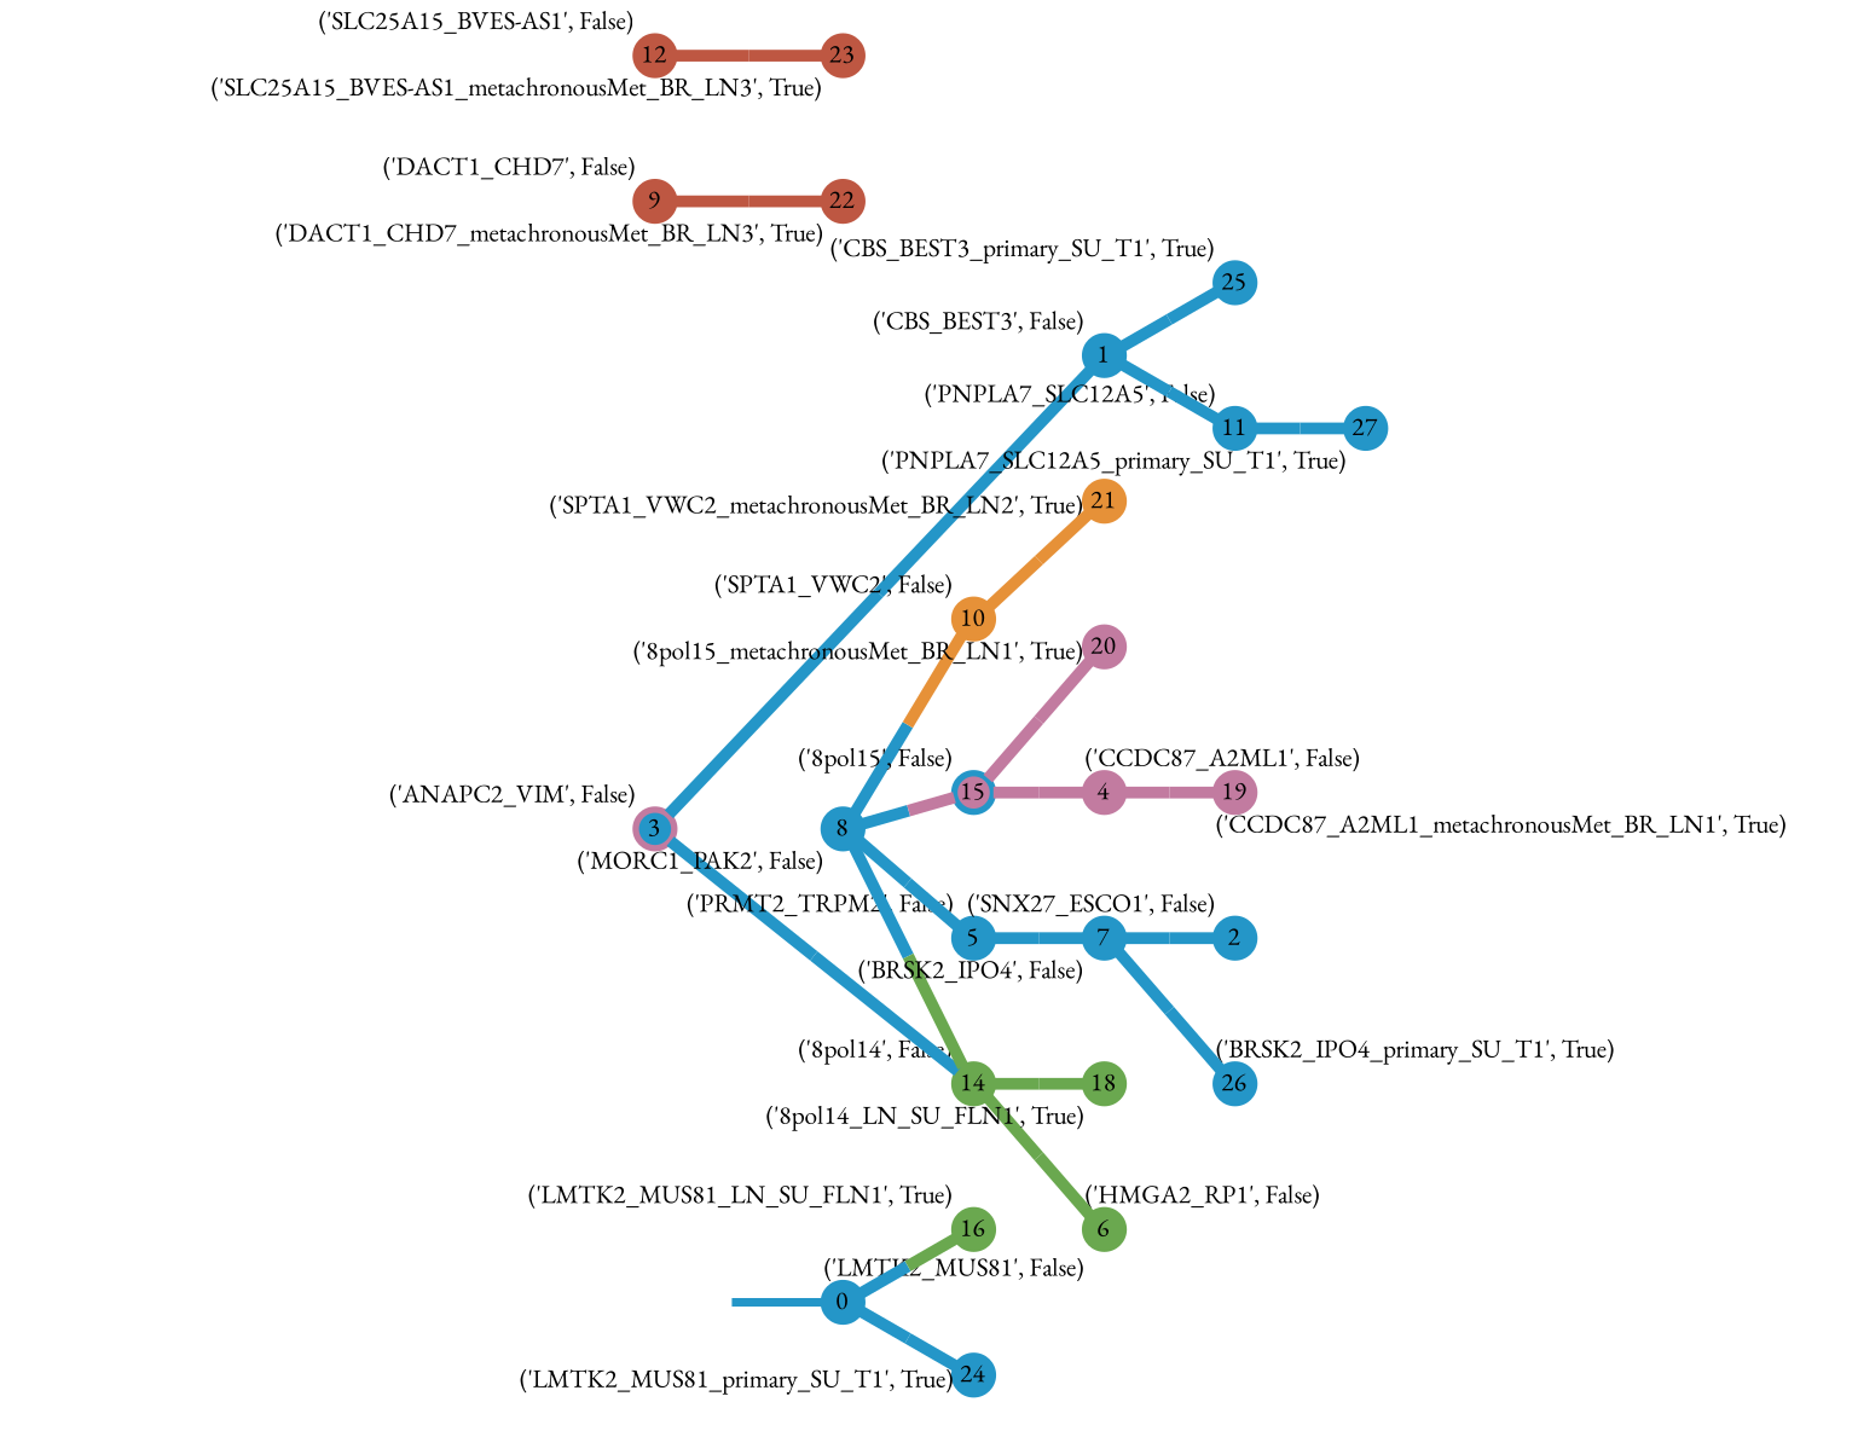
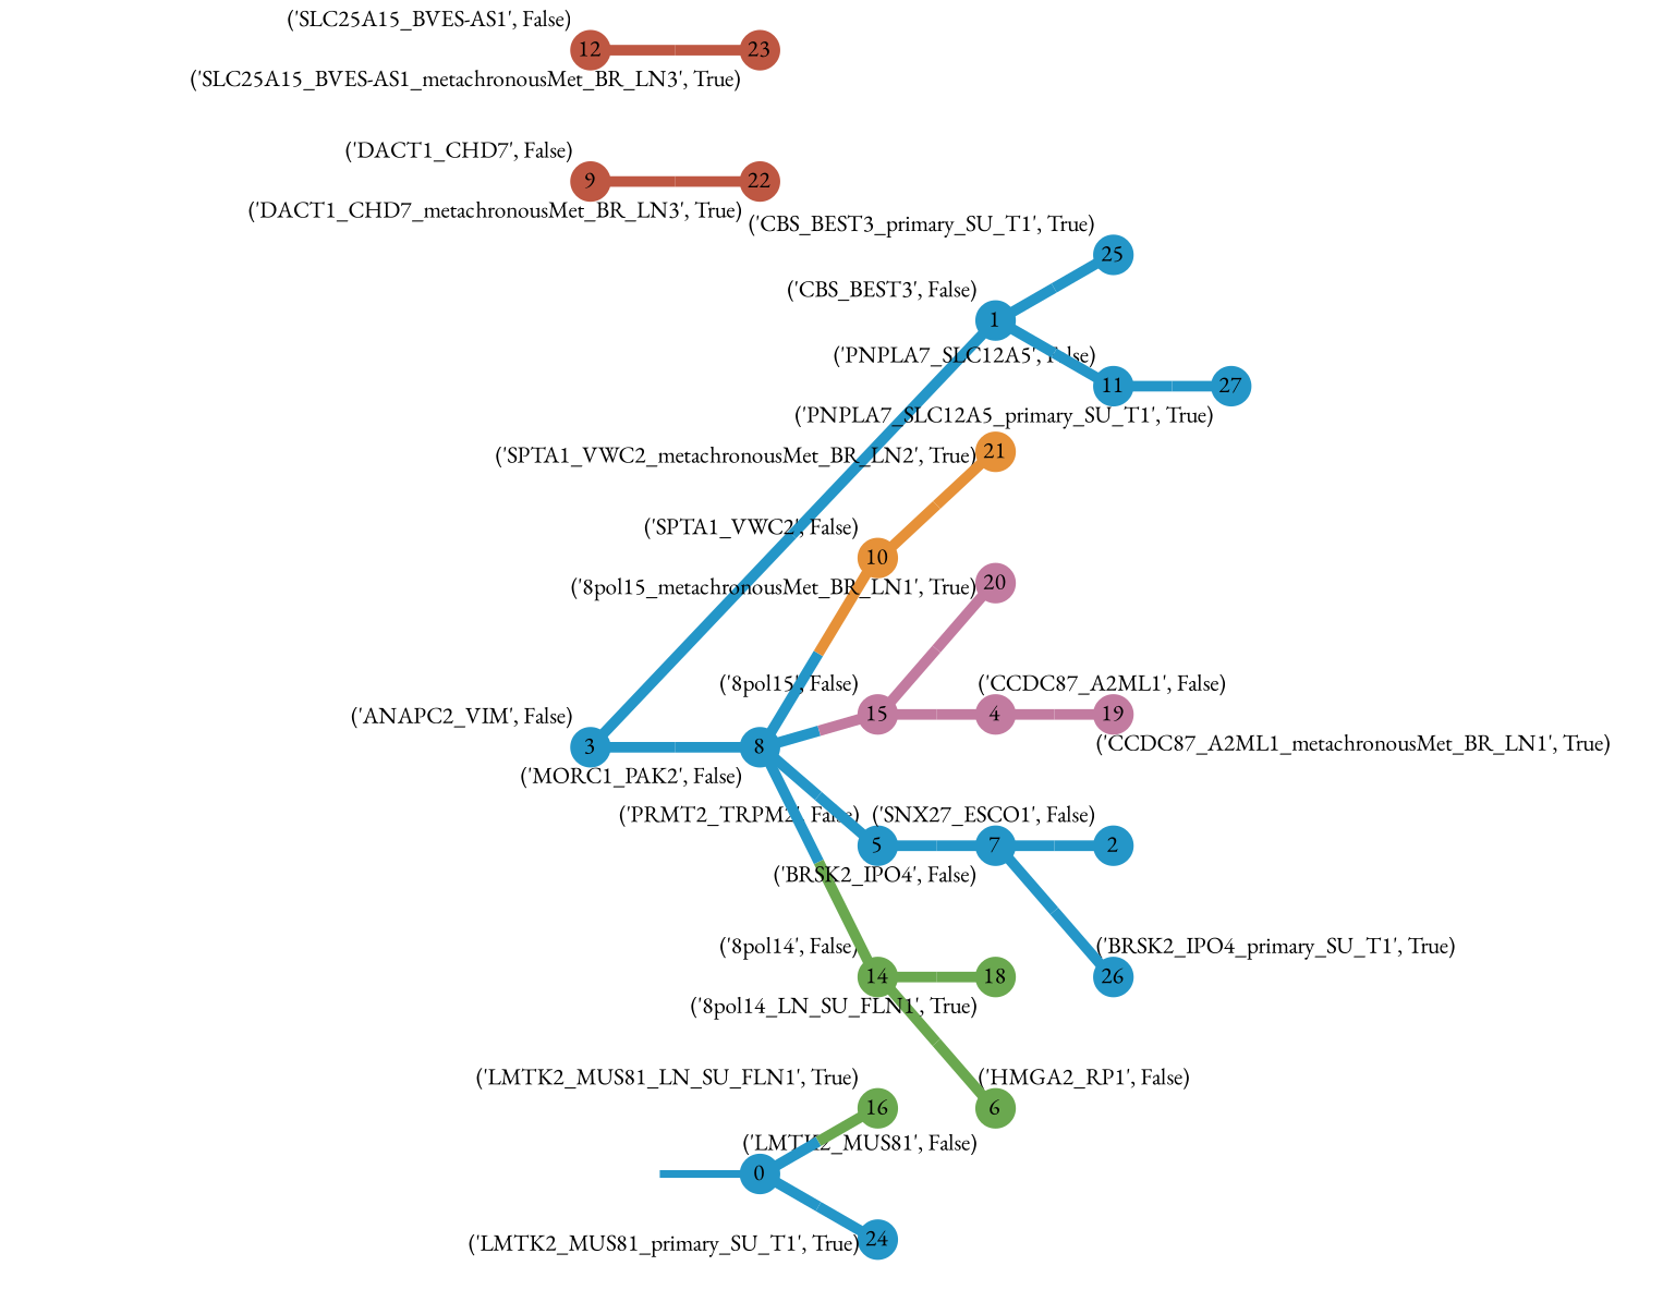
  strict digraph {
    fontname="EB Garamond"
    forcelabels=true
    nodesep=0.7
    rankdir=LR
    ranksep=0.6
    splines=false
    node [color="#2496c8ff" fillcolor="#2496c8ff" fixedsize=true fontname="EB Garamond" fontsize="12pt" penwidth=3 shape=circle style=filled xlabel="('LMTK2_MUS81', False)"]
    edge [arrowsize=0 color="#2496c8ff;0.5:#2496c8ff" fontname="EB Garamond" minlen=1.1388888359069824 penwidth=5.5 style=solid]
    0 [height=0.25]
    16 [color="#6aa84fff" fillcolor="#6aa84fff" height=0.25 xlabel="('LMTK2_MUS81_LN_SU_FLN1', True)"]
    24 [height=0.25 xlabel="('LMTK2_MUS81_primary_SU_T1', True)"]
-   3 [color="#c27ba0ff" height=0.25 xlabel="('ANAPC2_VIM', False)"]
+   3 [height=0.25 xlabel="('ANAPC2_VIM', False)"]
    1 [height=0.25 xlabel="('CBS_BEST3', False)"]
    8 [height=0.25 xlabel="('MORC1_PAK2', False)"]
    11 [height=0.25 xlabel="('PNPLA7_SLC12A5', False)"]
    25 [height=0.25 xlabel="('CBS_BEST3_primary_SU_T1', True)"]
    5 [height=0.25 xlabel="('PRMT2_TRPM2', False)"]
    10 [color="#e69138ff" fillcolor="#e69138ff" height=0.25 xlabel="('SPTA1_VWC2', False)"]
    14 [color="#6aa84fff" fillcolor="#6aa84fff" height=0.25 xlabel="('8pol14', False)"]
-   15 [fillcolor="#c27ba0ff" height=0.25 xlabel="('8pol15', False)"]
+   15 [color="#c27ba0ff" fillcolor="#c27ba0ff" height=0.25 xlabel="('8pol15', False)"]
    27 [height=0.25 xlabel="('PNPLA7_SLC12A5_primary_SU_T1', True)"]
    7 [height=0.25 xlabel="('BRSK2_IPO4', False)"]
    21 [color="#e69138ff" fillcolor="#e69138ff" height=0.25 xlabel="('SPTA1_VWC2_metachronousMet_BR_LN2', True)"]
    6 [color="#6aa84fff" fillcolor="#6aa84fff" height=0.25 xlabel="('HMGA2_RP1', False)"]
    18 [color="#6aa84fff" fillcolor="#6aa84fff" height=0.25 xlabel="('8pol14_LN_SU_FLN1', True)"]
    4 [color="#c27ba0ff" fillcolor="#c27ba0ff" height=0.25 xlabel="('CCDC87_A2ML1', False)"]
    20 [color="#c27ba0ff" fillcolor="#c27ba0ff" height=0.25 xlabel="('8pol15_metachronousMet_BR_LN1', True)"]
    19 [color="#c27ba0ff" fillcolor="#c27ba0ff" height=0.25 xlabel="('CCDC87_A2ML1_metachronousMet_BR_LN1', True)"]
    2 [height=0.25 xlabel="('SNX27_ESCO1', False)"]
    26 [height=0.25 xlabel="('BRSK2_IPO4_primary_SU_T1', True)"]
    9 [color="#be5742ff" fillcolor="#be5742ff" height=0.25 xlabel="('DACT1_CHD7', False)"]
    22 [color="#be5742ff" fillcolor="#be5742ff" height=0.25 xlabel="('DACT1_CHD7_metachronousMet_BR_LN3', True)"]
    12 [color="#be5742ff" fillcolor="#be5742ff" height=0.25 xlabel="('SLC25A15_BVES-AS1', False)"]
    23 [color="#be5742ff" fillcolor="#be5742ff" height=0.25 xlabel="('SLC25A15_BVES-AS1_metachronousMet_BR_LN3', True)"]
    normal [style=invis color="" fillcolor="" fixedsize="" fontsize="" shape=""]
    0 -> 16 [color="#2496c8ff;0.5:#6aa84fff"]
    0 -> 24
    3 -> 1 [minlen=3.0]
-   3 -> 14 [minlen=1.5]
+   3 -> 8 [minlen=1.5]
    1 -> 11 [minlen=1.3333333730697632]
    1 -> 25
    8 -> 5 [minlen=1.5555555820465088]
    8 -> 10 [color="#2496c8ff;0.5:#e69138ff" minlen=1.3888888359069824]
    8 -> 14 [color="#2496c8ff;0.5:#6aa84fff"]
    8 -> 15 [color="#2496c8ff;0.5:#c27ba0ff"]
    11 -> 27
    5 -> 7 [minlen=1.5]
    10 -> 21 [color="#e69138ff;0.5:#e69138ff"]
    14 -> 6 [color="#6aa84fff;0.5:#6aa84fff" minlen=1.5555555820465088]
    14 -> 18 [color="#6aa84fff;0.5:#6aa84fff"]
    15 -> 4 [color="#c27ba0ff;0.5:#c27ba0ff" minlen=1.7222223281860352]
    15 -> 20 [color="#c27ba0ff;0.5:#c27ba0ff"]
    7 -> 2 [minlen=1.8333333730697632]
    7 -> 26
    4 -> 19 [color="#c27ba0ff;0.5:#c27ba0ff"]
    9 -> 22 [color="#be5742ff;0.5:#be5742ff"]
    12 -> 23 [color="#be5742ff;0.5:#be5742ff"]
    normal -> 0 [color="#2496c8ff" penwidth=4 minlen=""]
  }
